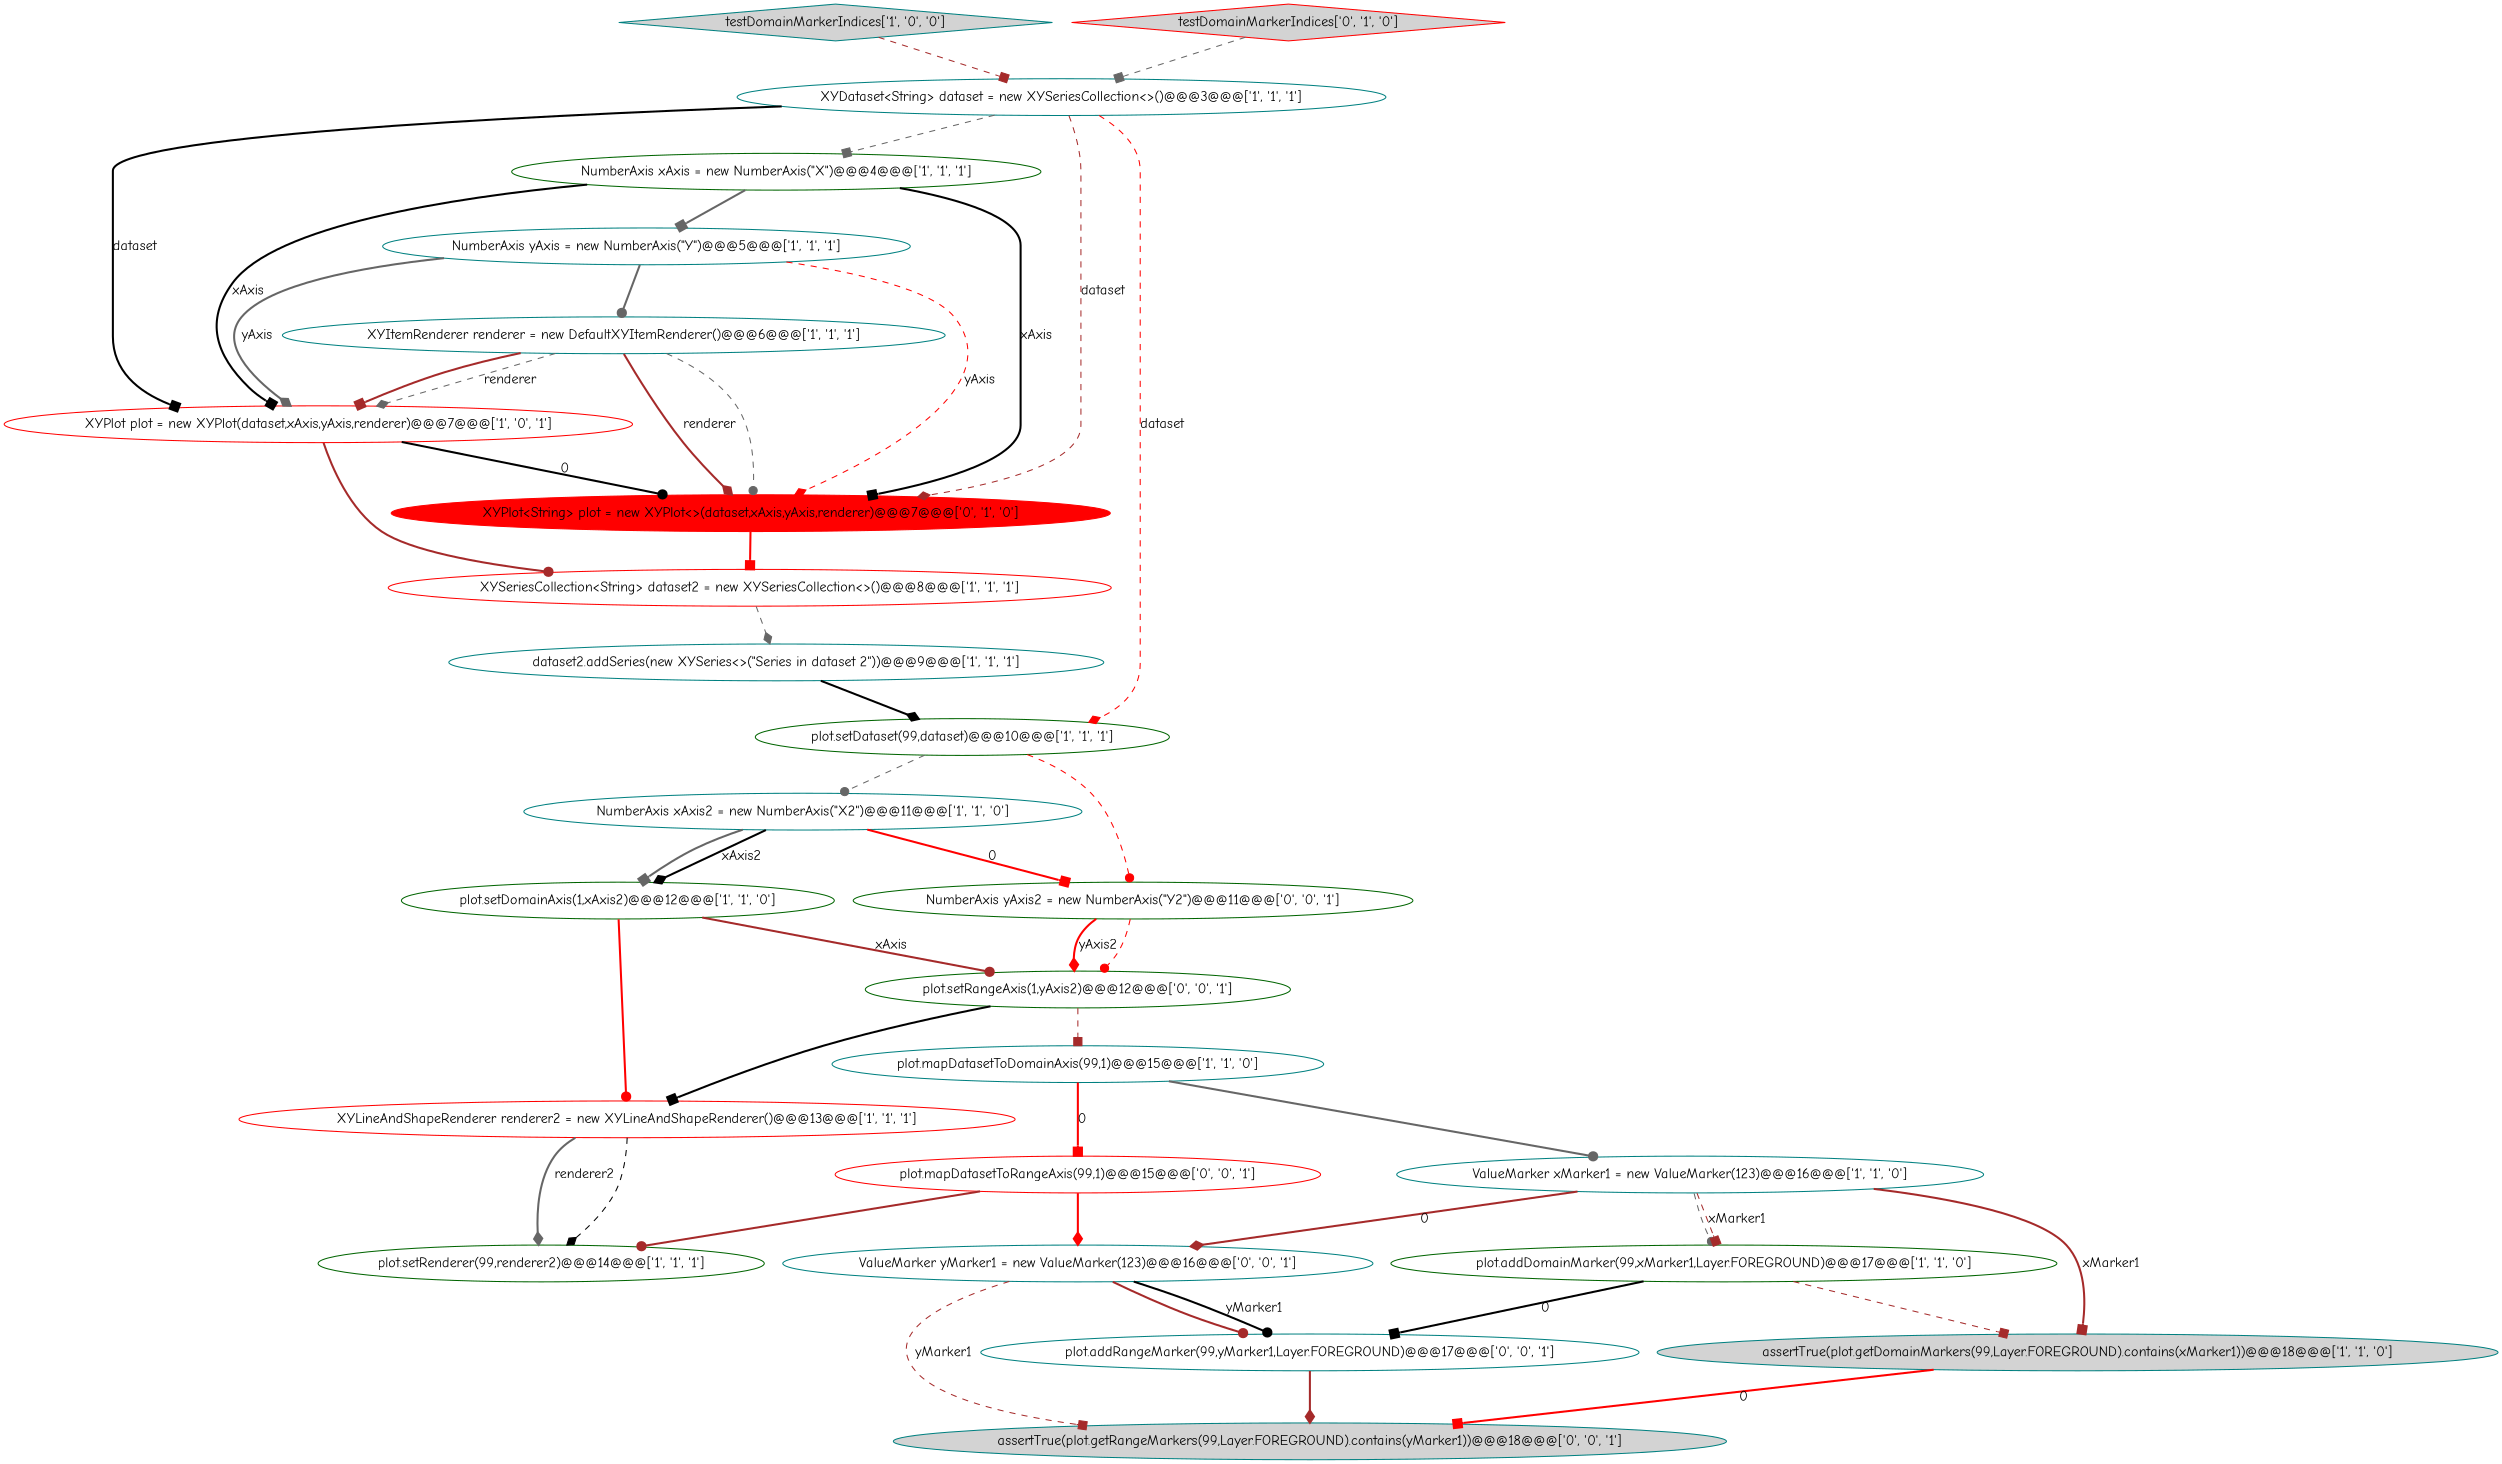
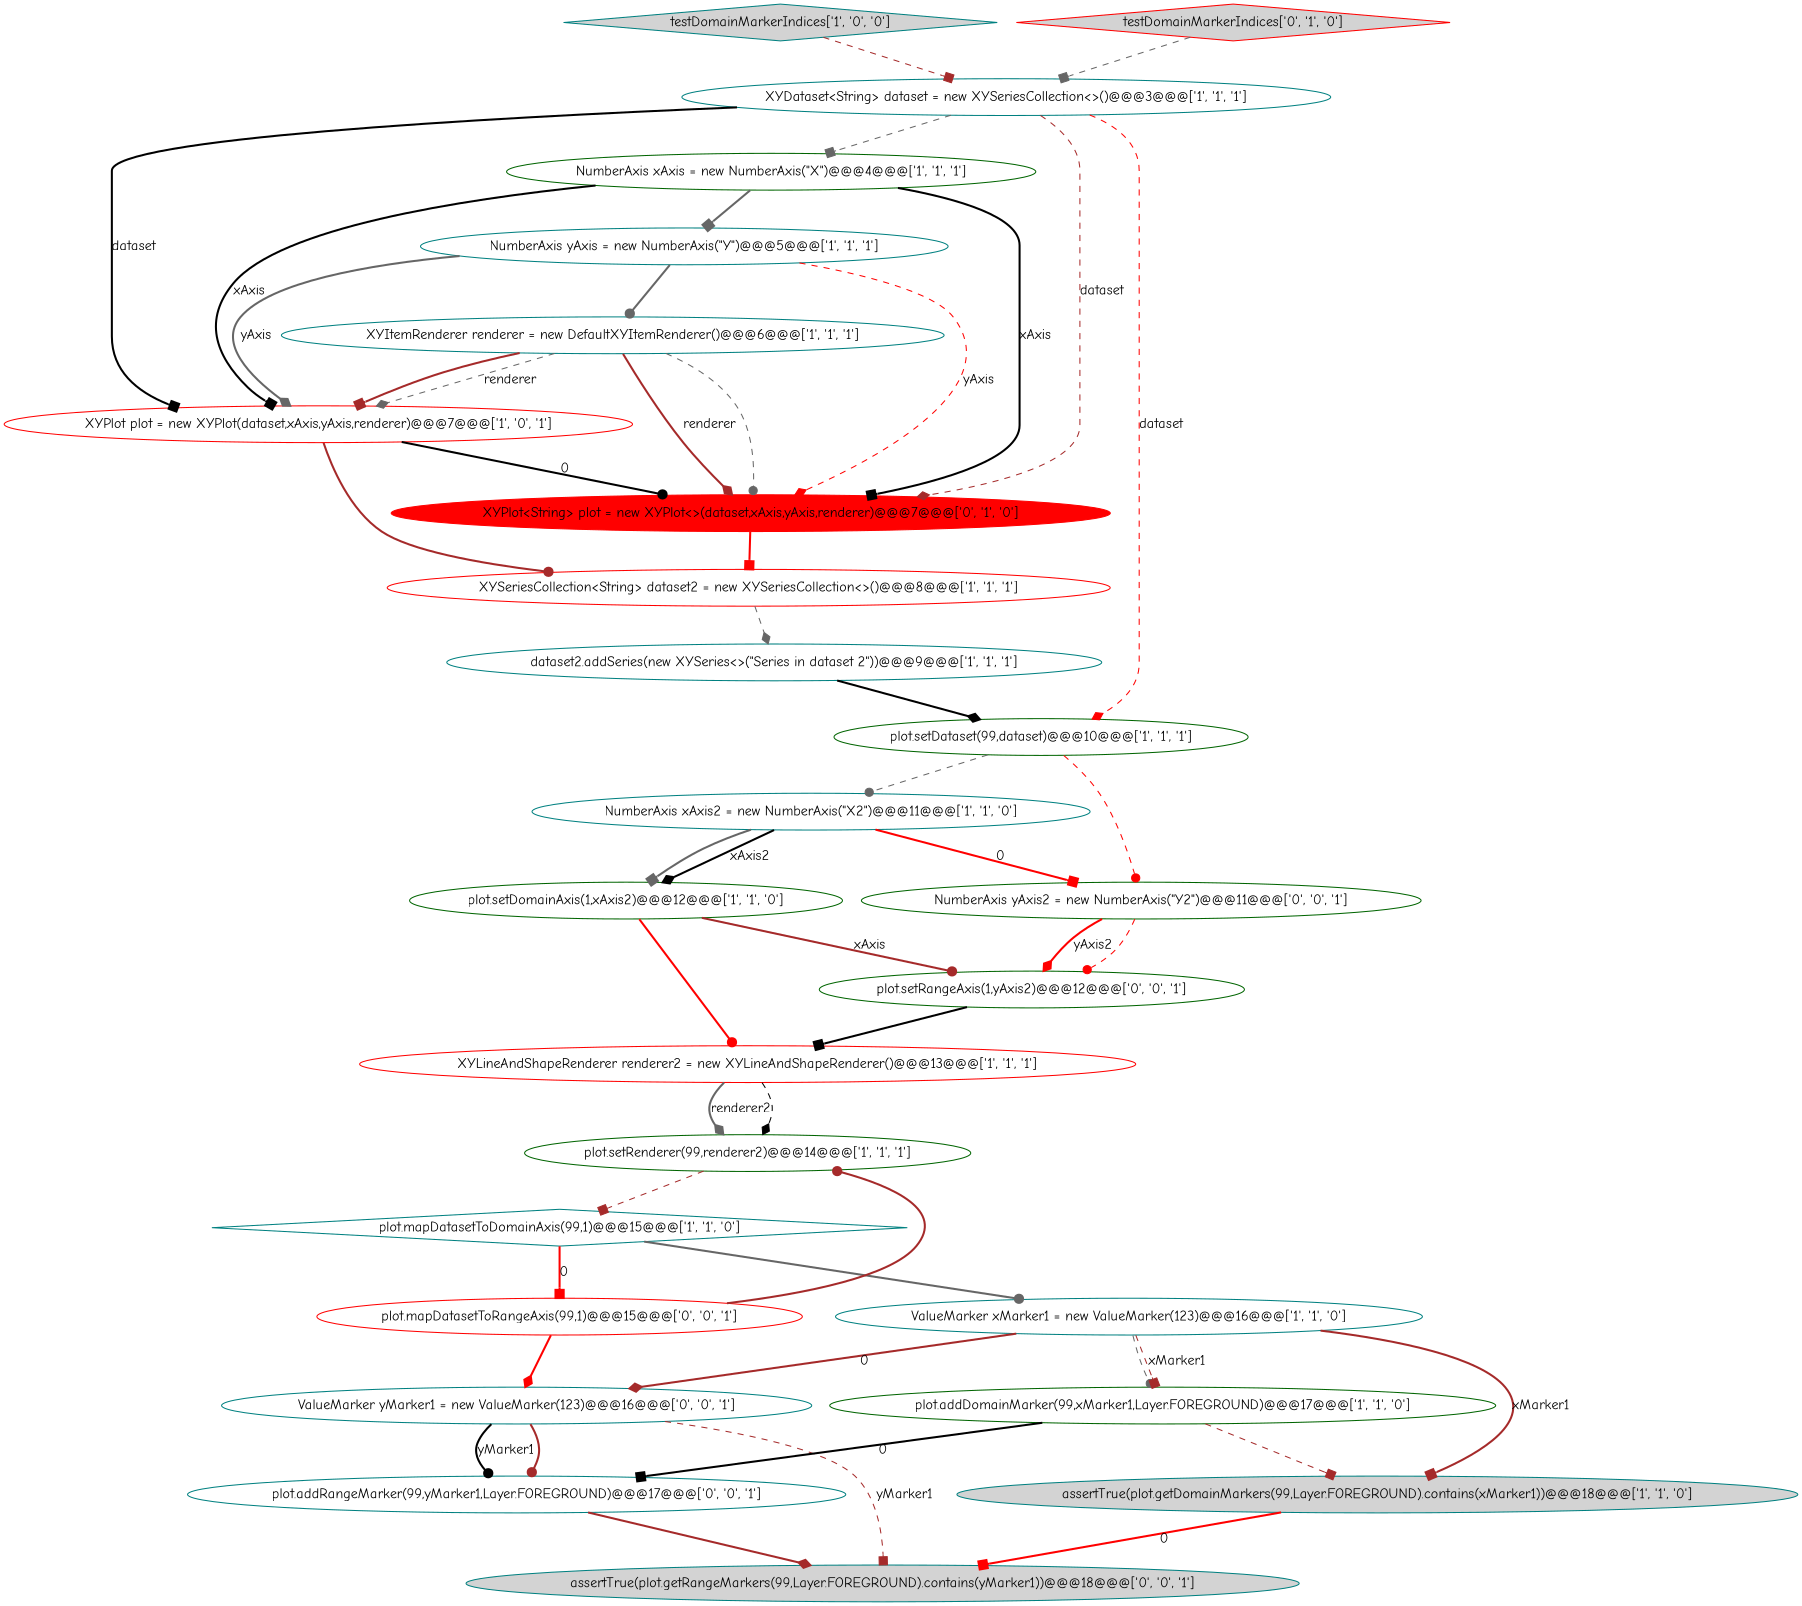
  digraph {
    fontname="Comic Neue"
    node [color=teal fillcolor=white fontname="Comic Neue" shape=ellipse style=filled]
    edge [arrowhead=box color=brown fontname="Comic Neue" style=bold]
    n1 [color=red fillcolor=red label="XYPlot<String> plot = new XYPlot<>(dataset,xAxis,yAxis,renderer)@@@7@@@['0', '1', '0']"]
    n2 [color=red label="XYSeriesCollection<String> dataset2 = new XYSeriesCollection<>()@@@8@@@['1', '1', '1']"]
    n3 [label="dataset2.addSeries(new XYSeries<>(\"Series in dataset 2\"))@@@9@@@['1', '1', '1']"]
    n4 [color=red label="XYLineAndShapeRenderer renderer2 = new XYLineAndShapeRenderer()@@@13@@@['1', '1', '1']"]
    n5 [color=darkgreen label="plot.setRenderer(99,renderer2)@@@14@@@['1', '1', '1']"]
-   n6 [label="plot.mapDatasetToDomainAxis(99,1)@@@15@@@['1', '1', '0']"]
+   n6 [label="plot.mapDatasetToDomainAxis(99,1)@@@15@@@['1', '1', '0']" shape=diamond]
    n7 [color=darkgreen label="plot.setDataset(99,dataset)@@@10@@@['1', '1', '1']"]
    n8 [label="NumberAxis xAxis2 = new NumberAxis(\"X2\")@@@11@@@['1', '1', '0']"]
    n9 [color=darkgreen label="NumberAxis yAxis2 = new NumberAxis(\"Y2\")@@@11@@@['0', '0', '1']"]
    n10 [color=darkgreen label="plot.setDomainAxis(1,xAxis2)@@@12@@@['1', '1', '0']"]
    n11 [color=darkgreen label="plot.setRangeAxis(1,yAxis2)@@@12@@@['0', '0', '1']"]
    n12 [color=red label="plot.mapDatasetToRangeAxis(99,1)@@@15@@@['0', '0', '1']"]
    n13 [label="ValueMarker yMarker1 = new ValueMarker(123)@@@16@@@['0', '0', '1']"]
    n14 [label="ValueMarker xMarker1 = new ValueMarker(123)@@@16@@@['1', '1', '0']"]
    n15 [fillcolor=lightgray label="testDomainMarkerIndices['1', '0', '0']" shape=diamond]
    n16 [label="XYDataset<String> dataset = new XYSeriesCollection<>()@@@3@@@['1', '1', '1']"]
    n17 [color=red label="XYPlot plot = new XYPlot(dataset,xAxis,yAxis,renderer)@@@7@@@['1', '0', '1']"]
    n18 [color=darkgreen label="NumberAxis xAxis = new NumberAxis(\"X\")@@@4@@@['1', '1', '1']"]
    n19 [label="NumberAxis yAxis = new NumberAxis(\"Y\")@@@5@@@['1', '1', '1']"]
    n20 [label="plot.addRangeMarker(99,yMarker1,Layer.FOREGROUND)@@@17@@@['0', '0', '1']"]
    n21 [fillcolor=lightgray label="assertTrue(plot.getRangeMarkers(99,Layer.FOREGROUND).contains(yMarker1))@@@18@@@['0', '0', '1']"]
    n22 [label="XYItemRenderer renderer = new DefaultXYItemRenderer()@@@6@@@['1', '1', '1']"]
    n23 [color=darkgreen label="plot.addDomainMarker(99,xMarker1,Layer.FOREGROUND)@@@17@@@['1', '1', '0']"]
    n24 [fillcolor=lightgray label="assertTrue(plot.getDomainMarkers(99,Layer.FOREGROUND).contains(xMarker1))@@@18@@@['1', '1', '0']"]
    n25 [color=red fillcolor=lightgray label="testDomainMarkerIndices['0', '1', '0']" shape=diamond]
    n1 -> n2 [color=red]
    n2 -> n3 [arrowhead=diamond color=gray40 style=dashed]
    n3 -> n7 [arrowhead=diamond color=black]
    n4 -> n5 [arrowhead=diamond color=gray40 label=renderer2]
    n4 -> n5 [arrowhead=diamond color=black style=dashed]
-   n11 -> n6 [style=dashed]
+   n5 -> n6 [style=dashed]
    n6 -> n12 [color=red label=0]
    n6 -> n14 [arrowhead=dot color=gray40]
    n7 -> n8 [arrowhead=dot color=gray40 style=dashed]
    n7 -> n9 [arrowhead=dot color=red style=dashed]
    n8 -> n9 [color=red label=0]
    n8 -> n10 [arrowhead=diamond color=black label=xAxis2]
    n8 -> n10 [color=gray40]
    n9 -> n11 [arrowhead=diamond color=red label=yAxis2]
    n9 -> n11 [arrowhead=dot color=red style=dashed]
    n10 -> n4 [arrowhead=dot color=red]
    n10 -> n11 [arrowhead=dot label=xAxis]
    n11 -> n4 [color=black]
    n12 -> n5 [arrowhead=dot]
    n12 -> n13 [arrowhead=diamond color=red]
    n13 -> n20 [arrowhead=dot]
    n13 -> n20 [arrowhead=dot color=black label=yMarker1]
    n13 -> n21 [label=yMarker1 style=dashed]
    n14 -> n13 [arrowhead=diamond label=0]
    n14 -> n23 [arrowhead=dot color=gray40 style=dashed]
    n14 -> n23 [label=xMarker1 style=dashed]
    n14 -> n24 [label=xMarker1]
    n15 -> n16 [style=dashed]
    n16 -> n1 [arrowhead=diamond label=dataset style=dashed]
    n16 -> n7 [arrowhead=diamond color=red label=dataset style=dashed]
    n16 -> n17 [color=black label=dataset]
    n16 -> n18 [color=gray40 style=dashed]
    n17 -> n1 [arrowhead=dot color=black label=0]
    n17 -> n2 [arrowhead=dot]
    n18 -> n1 [color=black label=xAxis]
    n18 -> n17 [color=black label=xAxis]
    n18 -> n19 [color=gray40]
    n19 -> n1 [arrowhead=diamond color=red label=yAxis style=dashed]
    n19 -> n17 [arrowhead=diamond color=gray40 label=yAxis]
    n19 -> n22 [arrowhead=dot color=gray40]
    n20 -> n21 [arrowhead=diamond]
    n22 -> n1 [arrowhead=diamond label=renderer]
    n22 -> n1 [arrowhead=dot color=gray40 style=dashed]
    n22 -> n17 [arrowhead=diamond color=gray40 label=renderer style=dashed]
    n22 -> n17
    n23 -> n20 [color=black label=0]
    n23 -> n24 [style=dashed]
    n24 -> n21 [color=red label=0]
    n25 -> n16 [color=gray40 style=dashed]
  }
